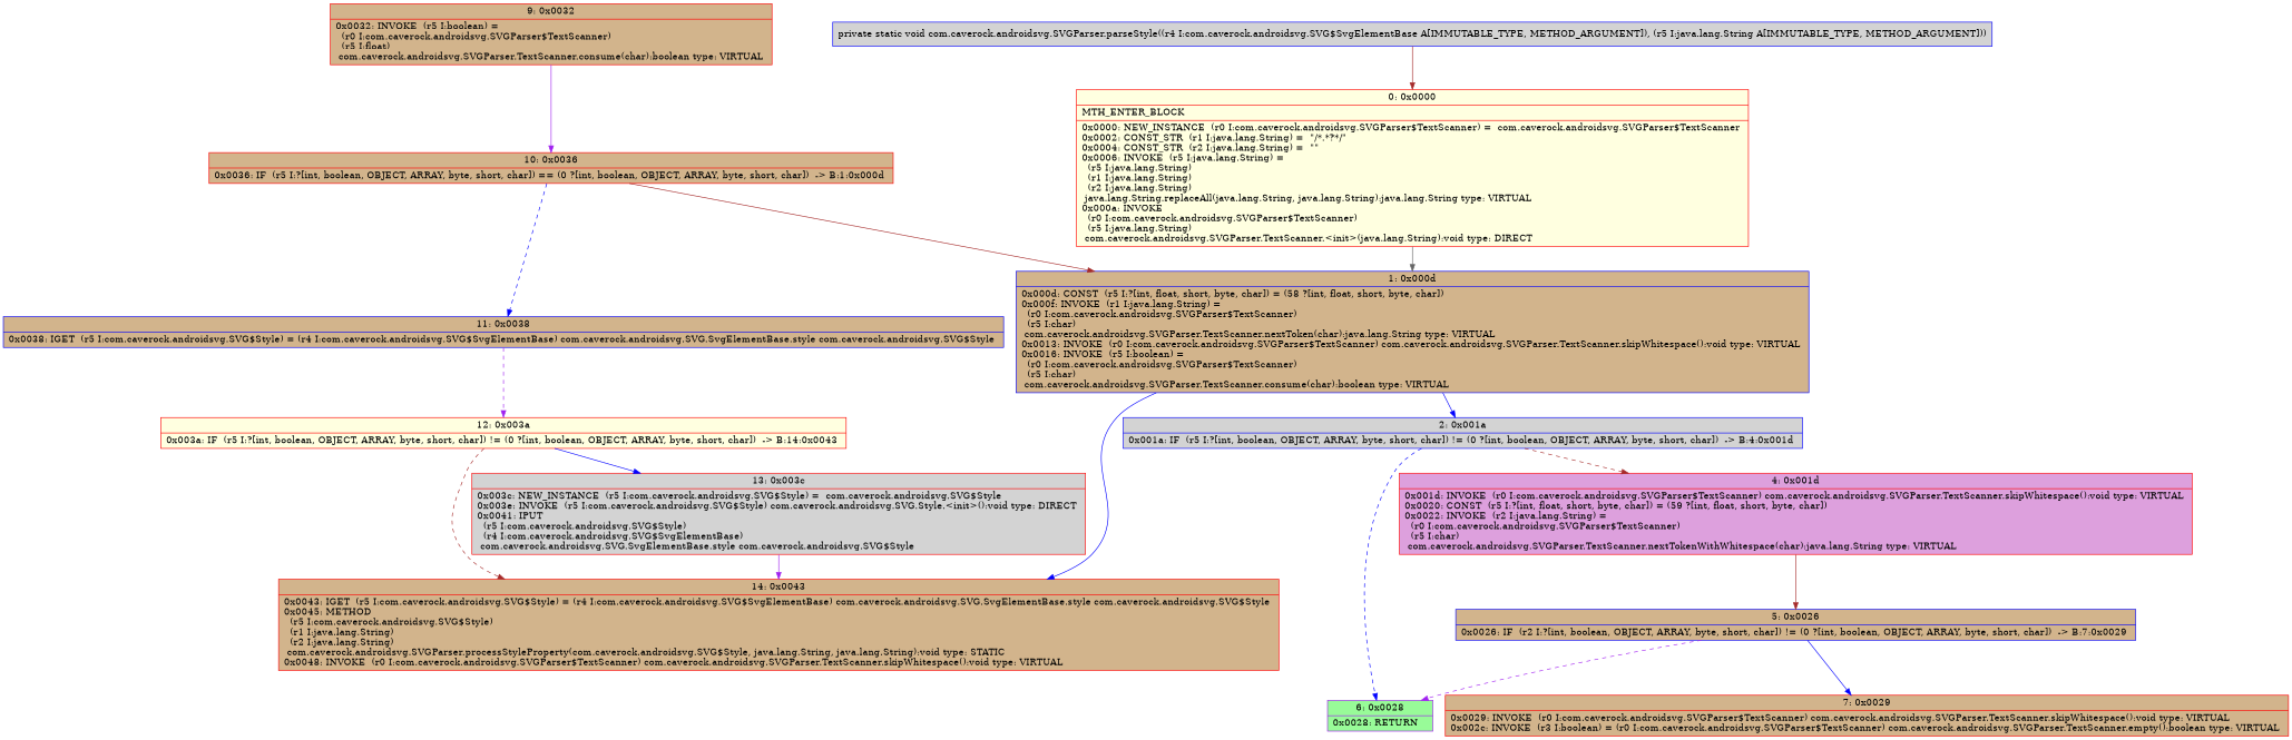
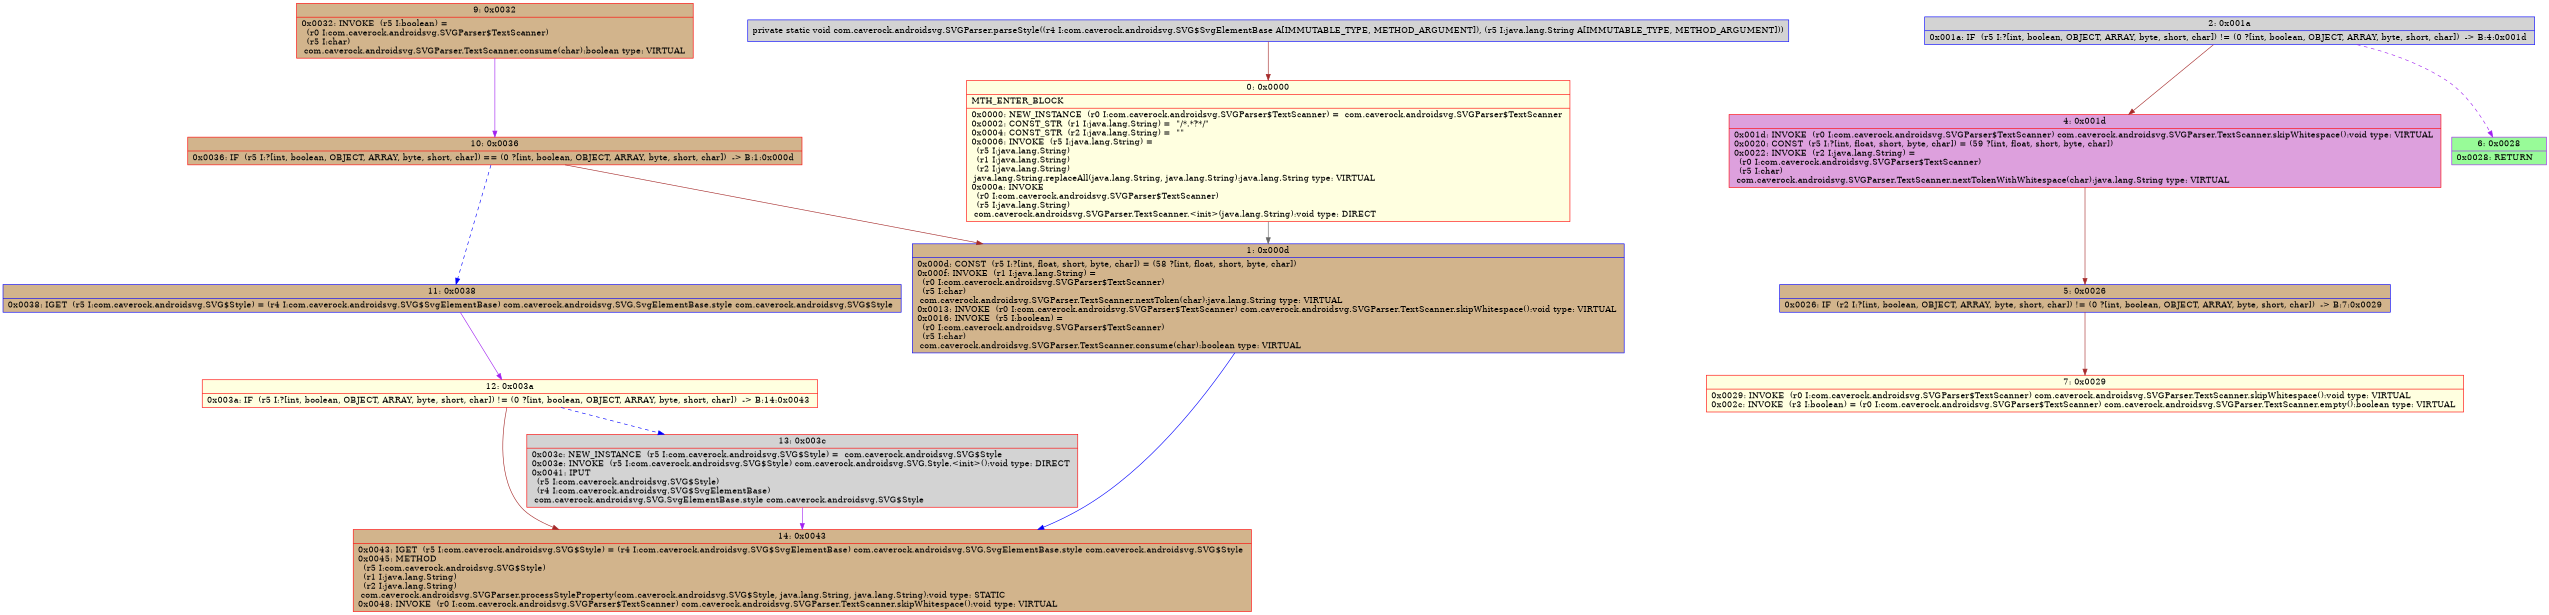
  digraph {
    node [color=red fillcolor=tan shape=record style=filled]
    edge [color=blue]
    n1 [fillcolor=lightyellow label="{0\:\ 0x0000|MTH_ENTER_BLOCK\l|0x0000: NEW_INSTANCE  (r0 I:com.caverock.androidsvg.SVGParser$TextScanner) =  com.caverock.androidsvg.SVGParser$TextScanner \l0x0002: CONST_STR  (r1 I:java.lang.String) =  \"\/*.*?*\/\" \l0x0004: CONST_STR  (r2 I:java.lang.String) =  \"\" \l0x0006: INVOKE  (r5 I:java.lang.String) = \l  (r5 I:java.lang.String)\l  (r1 I:java.lang.String)\l  (r2 I:java.lang.String)\l java.lang.String.replaceAll(java.lang.String, java.lang.String):java.lang.String type: VIRTUAL \l0x000a: INVOKE  \l  (r0 I:com.caverock.androidsvg.SVGParser$TextScanner)\l  (r5 I:java.lang.String)\l com.caverock.androidsvg.SVGParser.TextScanner.\<init\>(java.lang.String):void type: DIRECT \l}"]
    n2 [color=blue label="{1\:\ 0x000d|0x000d: CONST  (r5 I:?[int, float, short, byte, char]) = (58 ?[int, float, short, byte, char]) \l0x000f: INVOKE  (r1 I:java.lang.String) = \l  (r0 I:com.caverock.androidsvg.SVGParser$TextScanner)\l  (r5 I:char)\l com.caverock.androidsvg.SVGParser.TextScanner.nextToken(char):java.lang.String type: VIRTUAL \l0x0013: INVOKE  (r0 I:com.caverock.androidsvg.SVGParser$TextScanner) com.caverock.androidsvg.SVGParser.TextScanner.skipWhitespace():void type: VIRTUAL \l0x0016: INVOKE  (r5 I:boolean) = \l  (r0 I:com.caverock.androidsvg.SVGParser$TextScanner)\l  (r5 I:char)\l com.caverock.androidsvg.SVGParser.TextScanner.consume(char):boolean type: VIRTUAL \l}"]
    n3 [color=blue fillcolor=lightgrey label="{2\:\ 0x001a|0x001a: IF  (r5 I:?[int, boolean, OBJECT, ARRAY, byte, short, char]) != (0 ?[int, boolean, OBJECT, ARRAY, byte, short, char])  \-\> B:4:0x001d \l}"]
    n4 [label="{14\:\ 0x0043|0x0043: IGET  (r5 I:com.caverock.androidsvg.SVG$Style) = (r4 I:com.caverock.androidsvg.SVG$SvgElementBase) com.caverock.androidsvg.SVG.SvgElementBase.style com.caverock.androidsvg.SVG$Style \l0x0045: METHOD  \l  (r5 I:com.caverock.androidsvg.SVG$Style)\l  (r1 I:java.lang.String)\l  (r2 I:java.lang.String)\l com.caverock.androidsvg.SVGParser.processStyleProperty(com.caverock.androidsvg.SVG$Style, java.lang.String, java.lang.String):void type: STATIC \l0x0048: INVOKE  (r0 I:com.caverock.androidsvg.SVGParser$TextScanner) com.caverock.androidsvg.SVGParser.TextScanner.skipWhitespace():void type: VIRTUAL \l}"]
    n5 [fillcolor=plum label="{4\:\ 0x001d|0x001d: INVOKE  (r0 I:com.caverock.androidsvg.SVGParser$TextScanner) com.caverock.androidsvg.SVGParser.TextScanner.skipWhitespace():void type: VIRTUAL \l0x0020: CONST  (r5 I:?[int, float, short, byte, char]) = (59 ?[int, float, short, byte, char]) \l0x0022: INVOKE  (r2 I:java.lang.String) = \l  (r0 I:com.caverock.androidsvg.SVGParser$TextScanner)\l  (r5 I:char)\l com.caverock.androidsvg.SVGParser.TextScanner.nextTokenWithWhitespace(char):java.lang.String type: VIRTUAL \l}"]
    n6 [color=purple fillcolor=palegreen label="{6\:\ 0x0028|0x0028: RETURN   \l}"]
    n7 [color=blue label="{5\:\ 0x0026|0x0026: IF  (r2 I:?[int, boolean, OBJECT, ARRAY, byte, short, char]) != (0 ?[int, boolean, OBJECT, ARRAY, byte, short, char])  \-\> B:7:0x0029 \l}"]
-   n8 [label="{7\:\ 0x0029|0x0029: INVOKE  (r0 I:com.caverock.androidsvg.SVGParser$TextScanner) com.caverock.androidsvg.SVGParser.TextScanner.skipWhitespace():void type: VIRTUAL \l0x002c: INVOKE  (r3 I:boolean) = (r0 I:com.caverock.androidsvg.SVGParser$TextScanner) com.caverock.androidsvg.SVGParser.TextScanner.empty():boolean type: VIRTUAL \l}"]
-   n9 [label="{9\:\ 0x0032|0x0032: INVOKE  (r5 I:boolean) = \l  (r0 I:com.caverock.androidsvg.SVGParser$TextScanner)\l  (r5 I:float)\l com.caverock.androidsvg.SVGParser.TextScanner.consume(char):boolean type: VIRTUAL \l}"]
+   n8 [fillcolor=lightyellow label="{7\:\ 0x0029|0x0029: INVOKE  (r0 I:com.caverock.androidsvg.SVGParser$TextScanner) com.caverock.androidsvg.SVGParser.TextScanner.skipWhitespace():void type: VIRTUAL \l0x002c: INVOKE  (r3 I:boolean) = (r0 I:com.caverock.androidsvg.SVGParser$TextScanner) com.caverock.androidsvg.SVGParser.TextScanner.empty():boolean type: VIRTUAL \l}"]
+   n9 [label="{9\:\ 0x0032|0x0032: INVOKE  (r5 I:boolean) = \l  (r0 I:com.caverock.androidsvg.SVGParser$TextScanner)\l  (r5 I:char)\l com.caverock.androidsvg.SVGParser.TextScanner.consume(char):boolean type: VIRTUAL \l}"]
    n10 [label="{10\:\ 0x0036|0x0036: IF  (r5 I:?[int, boolean, OBJECT, ARRAY, byte, short, char]) == (0 ?[int, boolean, OBJECT, ARRAY, byte, short, char])  \-\> B:1:0x000d \l}"]
    n11 [color=blue label="{11\:\ 0x0038|0x0038: IGET  (r5 I:com.caverock.androidsvg.SVG$Style) = (r4 I:com.caverock.androidsvg.SVG$SvgElementBase) com.caverock.androidsvg.SVG.SvgElementBase.style com.caverock.androidsvg.SVG$Style \l}"]
    n12 [fillcolor=lightyellow label="{12\:\ 0x003a|0x003a: IF  (r5 I:?[int, boolean, OBJECT, ARRAY, byte, short, char]) != (0 ?[int, boolean, OBJECT, ARRAY, byte, short, char])  \-\> B:14:0x0043 \l}"]
    n13 [fillcolor=lightgrey label="{13\:\ 0x003c|0x003c: NEW_INSTANCE  (r5 I:com.caverock.androidsvg.SVG$Style) =  com.caverock.androidsvg.SVG$Style \l0x003e: INVOKE  (r5 I:com.caverock.androidsvg.SVG$Style) com.caverock.androidsvg.SVG.Style.\<init\>():void type: DIRECT \l0x0041: IPUT  \l  (r5 I:com.caverock.androidsvg.SVG$Style)\l  (r4 I:com.caverock.androidsvg.SVG$SvgElementBase)\l com.caverock.androidsvg.SVG.SvgElementBase.style com.caverock.androidsvg.SVG$Style \l}"]
    n14 [color=blue fillcolor=lightgrey label="{private static void com.caverock.androidsvg.SVGParser.parseStyle((r4 I:com.caverock.androidsvg.SVG$SvgElementBase A[IMMUTABLE_TYPE, METHOD_ARGUMENT]), (r5 I:java.lang.String A[IMMUTABLE_TYPE, METHOD_ARGUMENT])) }"]
    n1 -> n2 [color=gray40]
-   n2 -> n3
    n2 -> n4
-   n3 -> n5 [color=brown style=dashed]
-   n3 -> n6 [style=dashed]
+   n3 -> n5 [color=brown]
+   n3 -> n6 [color=purple style=dashed]
    n5 -> n7 [color=brown]
-   n7 -> n6 [color=purple style=dashed]
-   n7 -> n8
+   n7 -> n8 [color=brown]
    n9 -> n10 [color=purple]
    n10 -> n2 [color=brown]
    n10 -> n11 [style=dashed]
-   n11 -> n12 [color=purple style=dashed]
-   n12 -> n4 [color=brown style=dashed]
-   n12 -> n13 [style=solid]
+   n11 -> n12 [color=purple]
+   n12 -> n4 [color=brown]
+   n12 -> n13 [style=dashed]
    n13 -> n4 [color=purple]
    n14 -> n1 [color=brown]
  }
